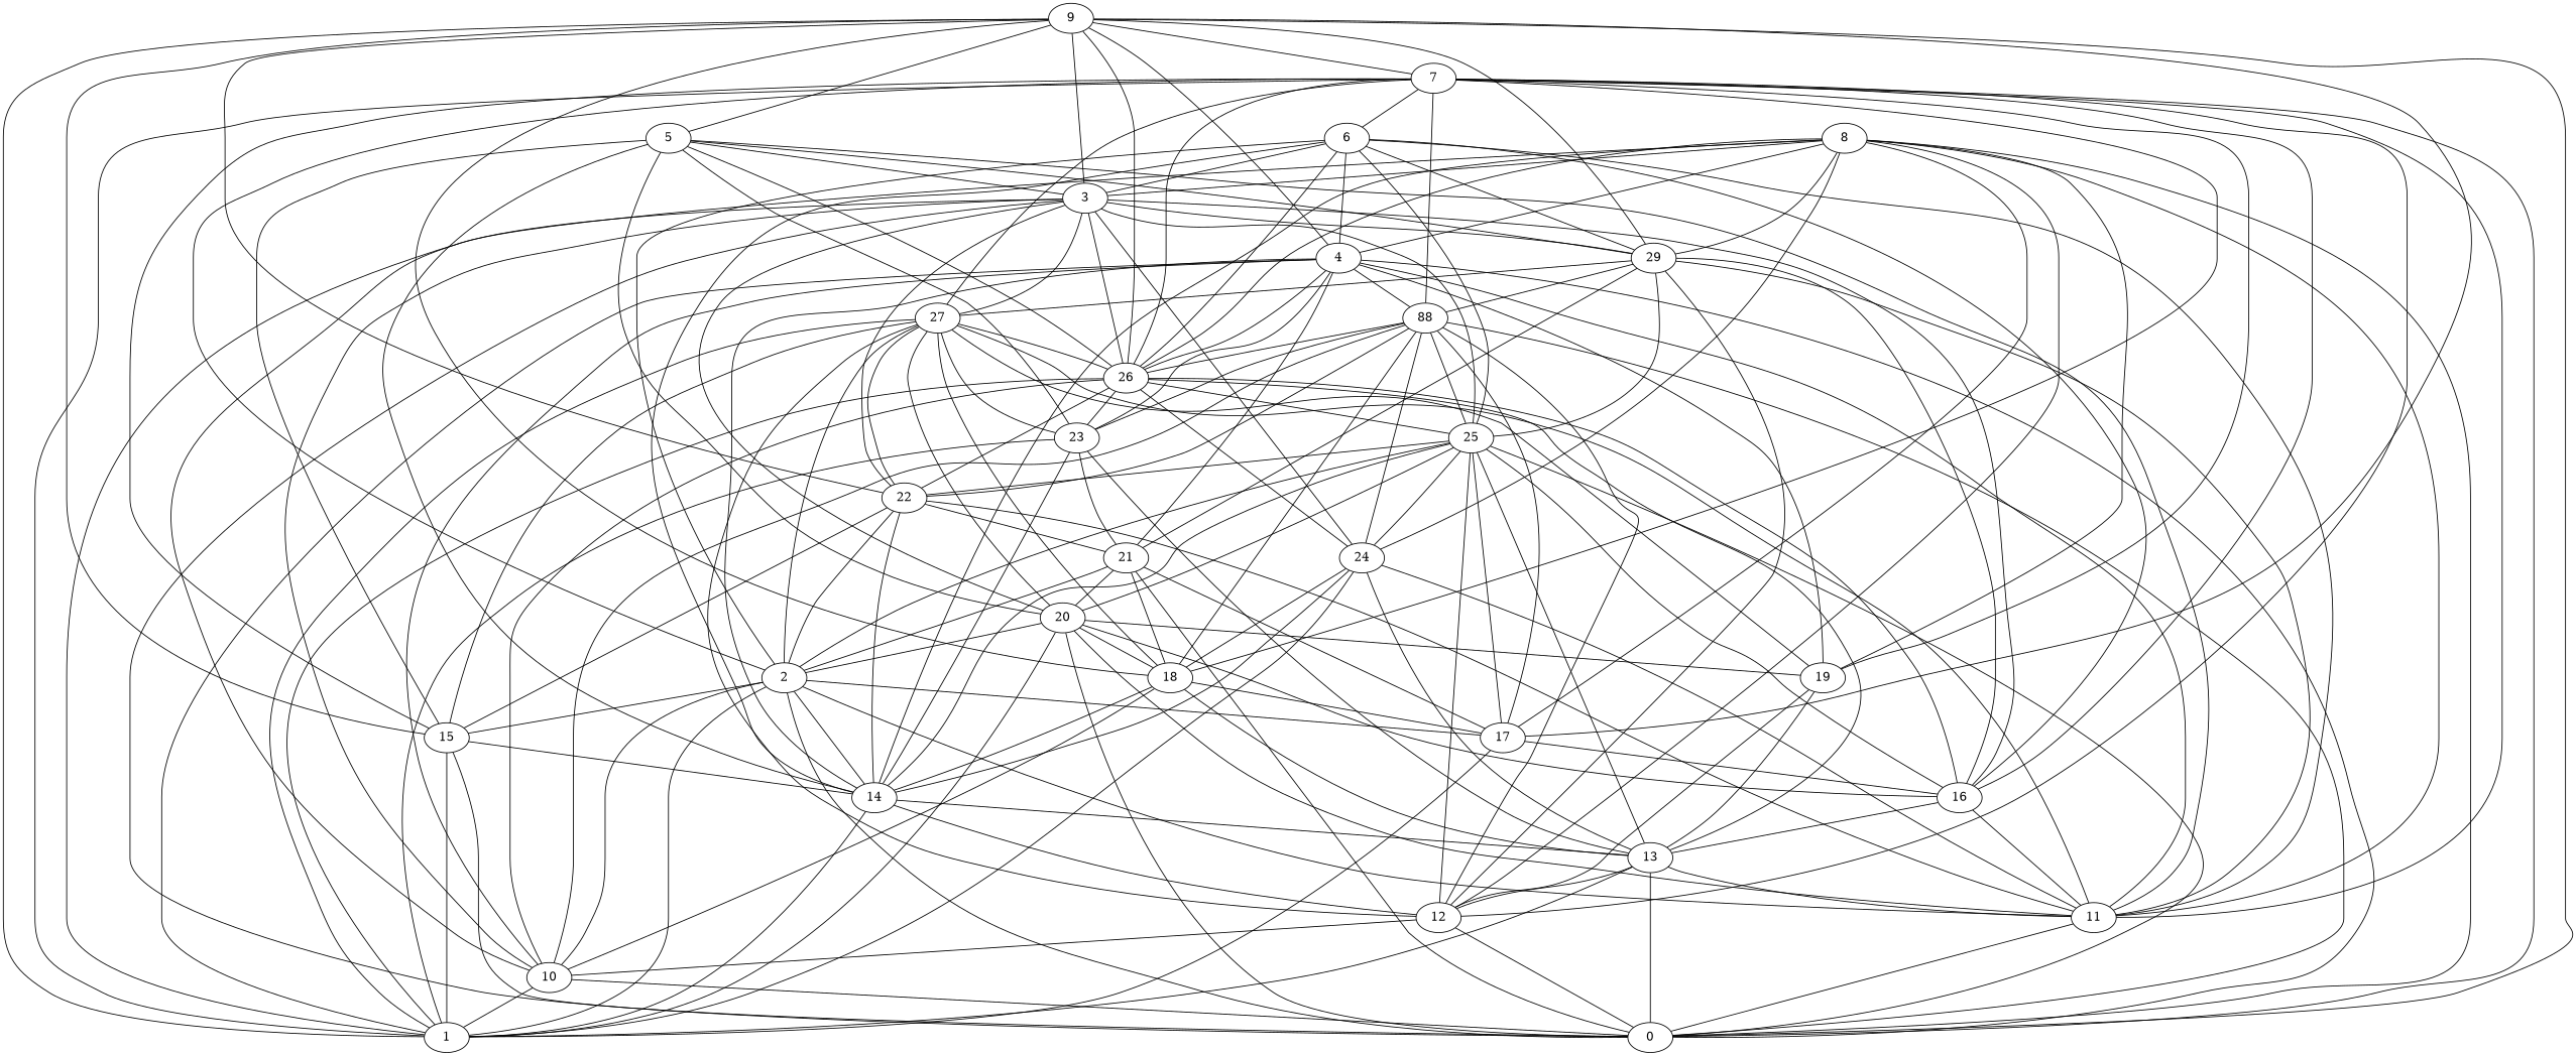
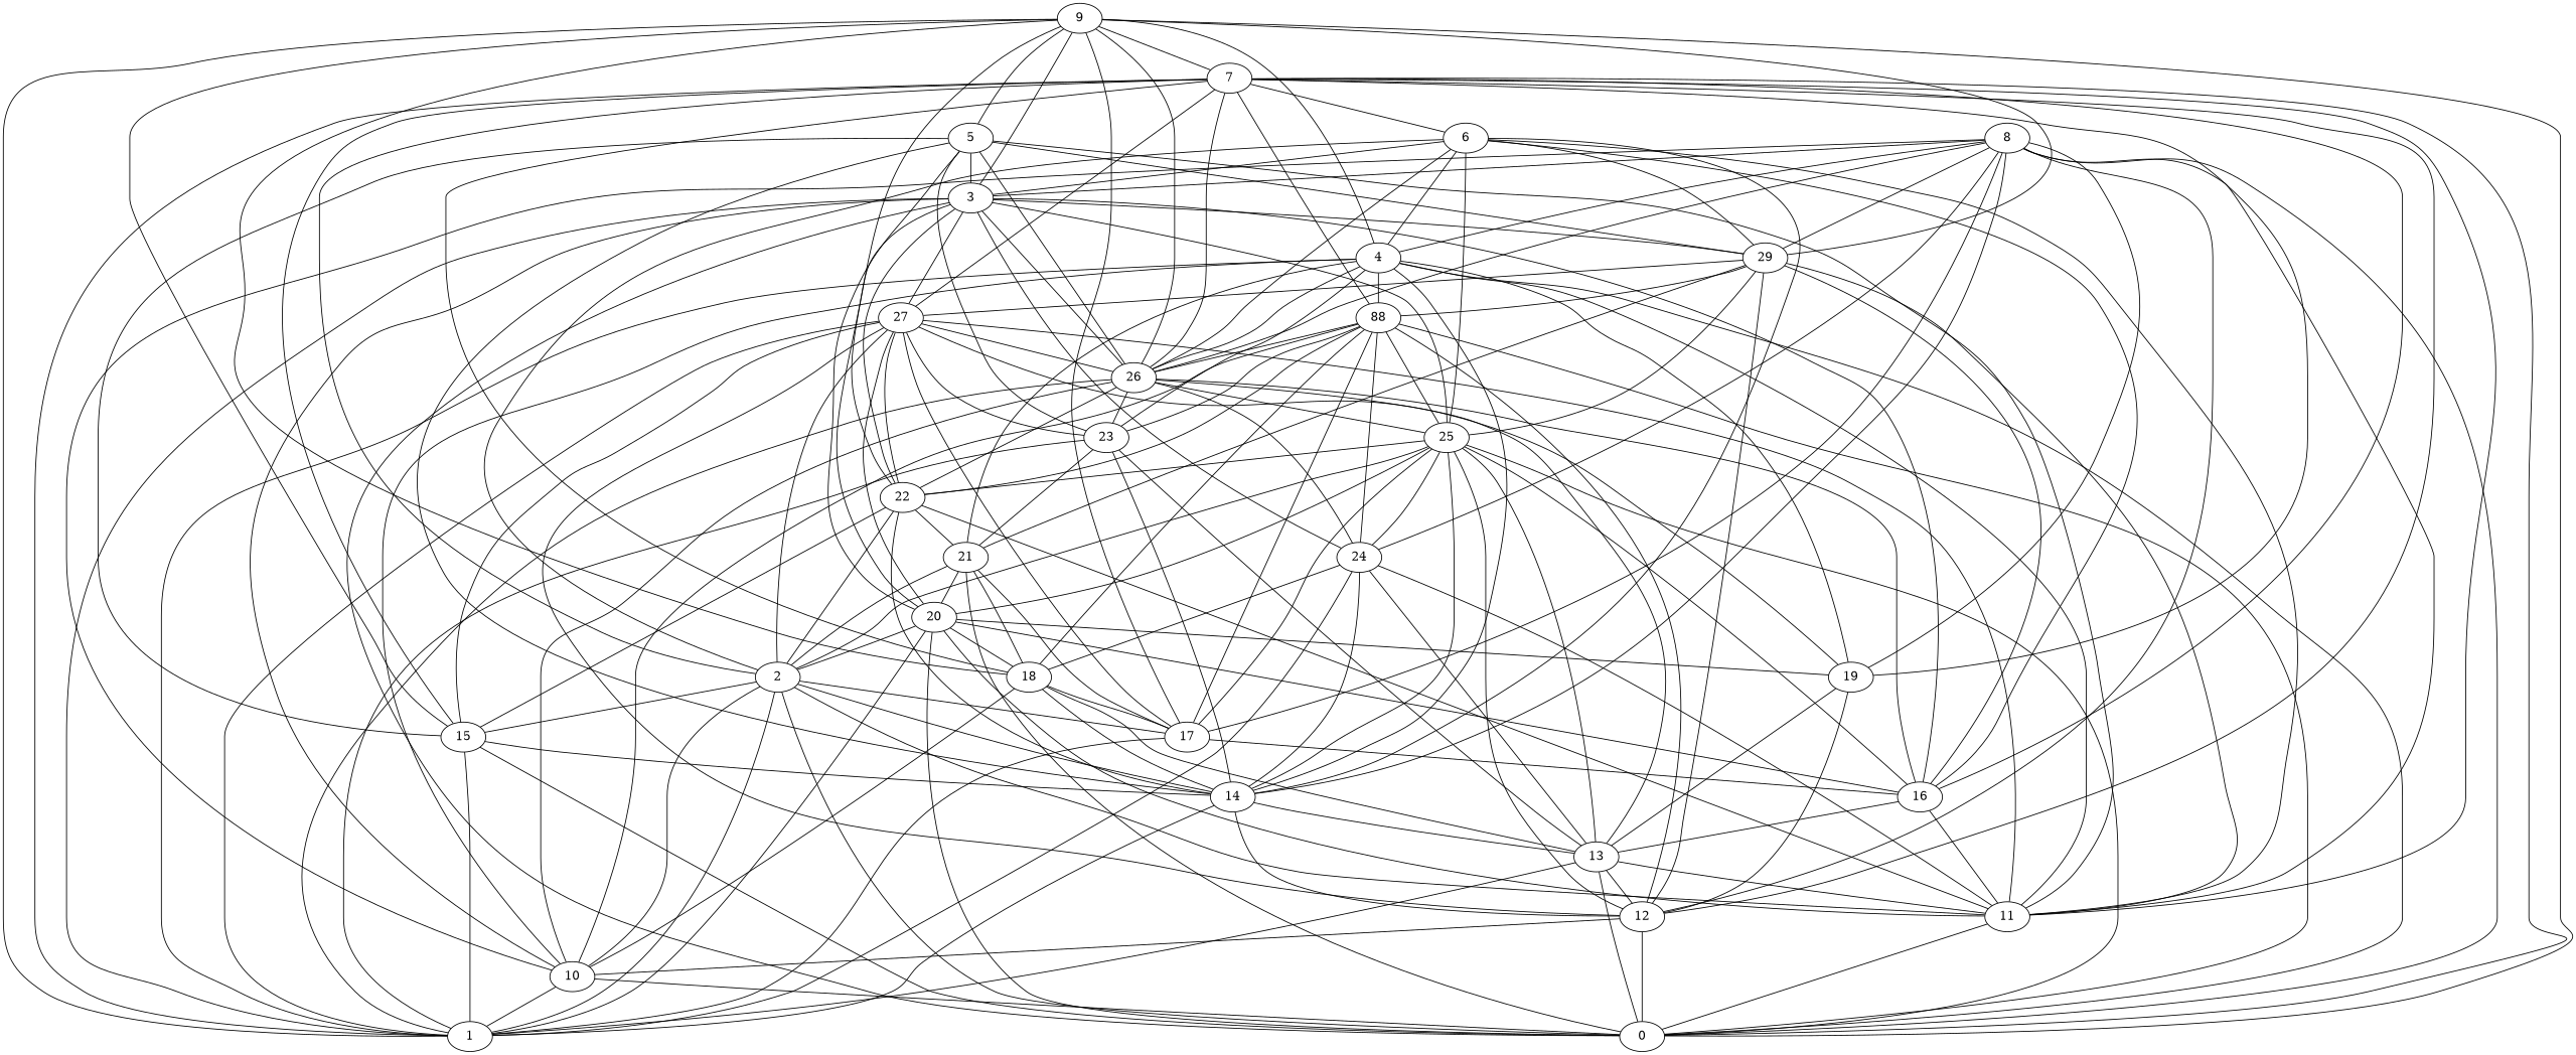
  digraph {
    edge [color=black dir=none]
    14
    12
    13
    1
    10
    0
    26
    22
    23
    16
    24
    25
    15
    21
    11
    2
    4
    n18 [label=88]
    19
    20
    18
    17
    29
    27
    8
    3
    9
    7
    5
    6
    subgraph sub_1 {
      14
      12
      13
      1
      10
      0
      26
      22
      23
      16
      24
      25
      15
      21
      11
      2
      4
      n18
      19
      20
      18
      17
      29
      27
      8
      3
      9
      7
      5
      6
    }
    14 -> 12
    14 -> 13
    14 -> 1
    12 -> 10
    12 -> 0
    13 -> 12
    13 -> 1
    13 -> 0
    13 -> 11
    10 -> 1
    10 -> 0
    26 -> 13
    26 -> 1
    26 -> 10
    26 -> 22
    26 -> 23
    26 -> 16
    26 -> 24
    26 -> 25
    22 -> 14
    22 -> 15
    22 -> 21
    22 -> 11
    22 -> 2
    23 -> 14
    23 -> 13
    23 -> 1
    23 -> 21
    16 -> 13
    16 -> 11
    24 -> 14
    24 -> 13
    24 -> 1
    24 -> 11
    24 -> 18
    25 -> 14
    25 -> 12
    25 -> 13
    25 -> 0
    25 -> 22
    25 -> 16
    25 -> 24
    25 -> 2
    25 -> 20
    25 -> 17
    15 -> 14
    15 -> 1
    15 -> 0
    21 -> 0
    21 -> 2
    21 -> 20
    21 -> 18
    21 -> 17
    11 -> 0
    2 -> 14
    2 -> 1
    2 -> 10
    2 -> 0
    2 -> 15
    2 -> 11
    2 -> 17
    4 -> 14
    4 -> 1
    4 -> 10
    4 -> 0
    4 -> 26
    4 -> 23
    4 -> 21
    4 -> 11
    4 -> n18
    4 -> 19
    n18 -> 12
    n18 -> 10
    n18 -> 0
    n18 -> 26
    n18 -> 22
    n18 -> 23
    n18 -> 24
    n18 -> 25
    n18 -> 18
    n18 -> 17
    19 -> 12
    19 -> 13
    20 -> 1
    20 -> 0
    20 -> 16
    20 -> 11
    20 -> 2
    20 -> 19
    20 -> 18
    18 -> 14
    18 -> 13
    18 -> 10
    18 -> 17
    17 -> 1
    17 -> 16
    29 -> 12
    29 -> 16
    29 -> 25
    29 -> 21
    29 -> 11
    29 -> n18
    29 -> 27
    27 -> 12
    27 -> 1
    27 -> 26
    27 -> 22
    27 -> 23
    27 -> 15
    27 -> 11
    27 -> 2
    27 -> 19
    27 -> 20
-   27 -> 18
+   27 -> 17
    8 -> 14
    8 -> 12
    8 -> 10
    8 -> 0
    8 -> 26
    8 -> 24
    8 -> 11
    8 -> 4
    8 -> 19
    8 -> 17
    8 -> 29
    8 -> 3
    3 -> 1
    3 -> 10
    3 -> 0
    3 -> 26
    3 -> 22
    3 -> 16
    3 -> 24
    3 -> 25
    3 -> 20
    3 -> 29
    3 -> 27
    9 -> 1
    9 -> 0
    9 -> 26
    9 -> 22
    9 -> 15
    9 -> 4
    9 -> 18
    9 -> 17
    9 -> 29
    9 -> 3
    9 -> 7
    9 -> 5
    7 -> 12
    7 -> 1
    7 -> 0
    7 -> 26
    7 -> 16
    7 -> 15
    7 -> 11
    7 -> 2
    7 -> n18
    7 -> 19
    7 -> 18
    7 -> 27
    7 -> 6
    5 -> 14
    5 -> 26
    5 -> 23
    5 -> 15
    5 -> 11
    5 -> 20
    5 -> 29
    5 -> 3
    6 -> 14
    6 -> 26
    6 -> 16
    6 -> 25
    6 -> 11
    6 -> 2
    6 -> 4
    6 -> 29
    6 -> 3
  }
